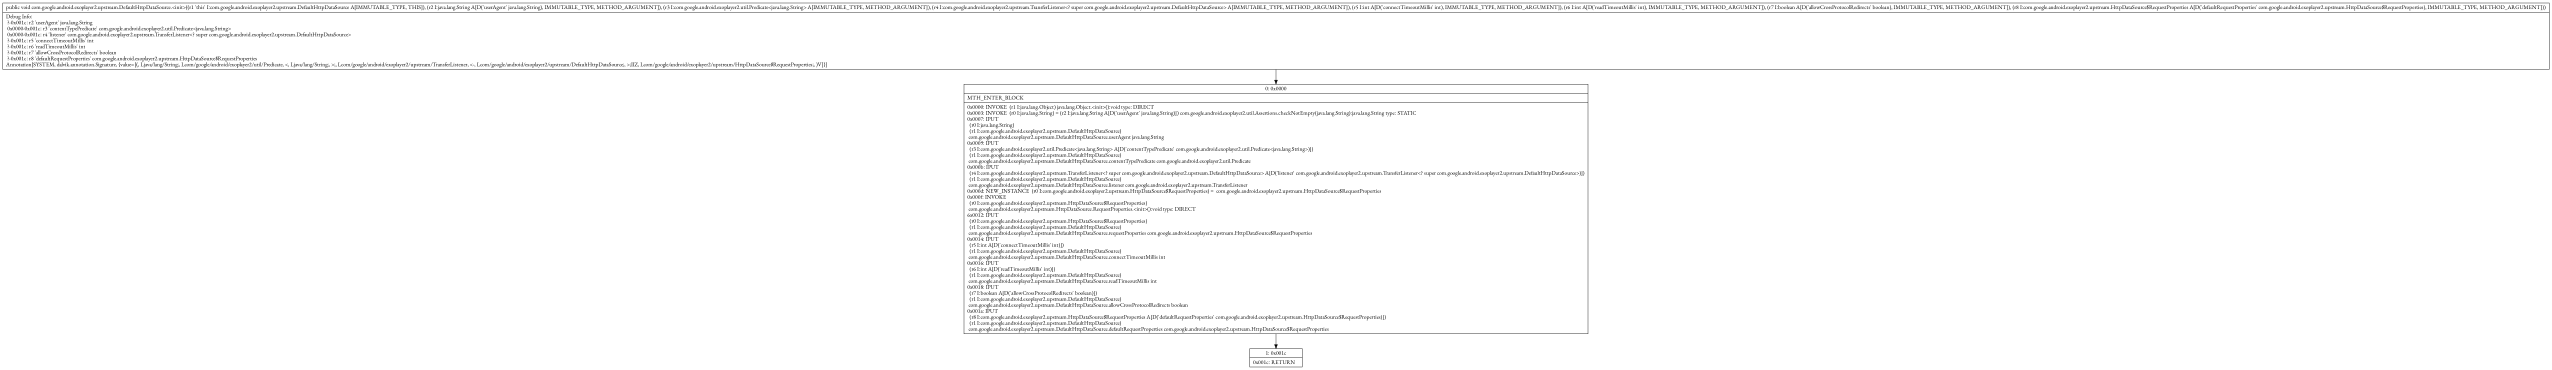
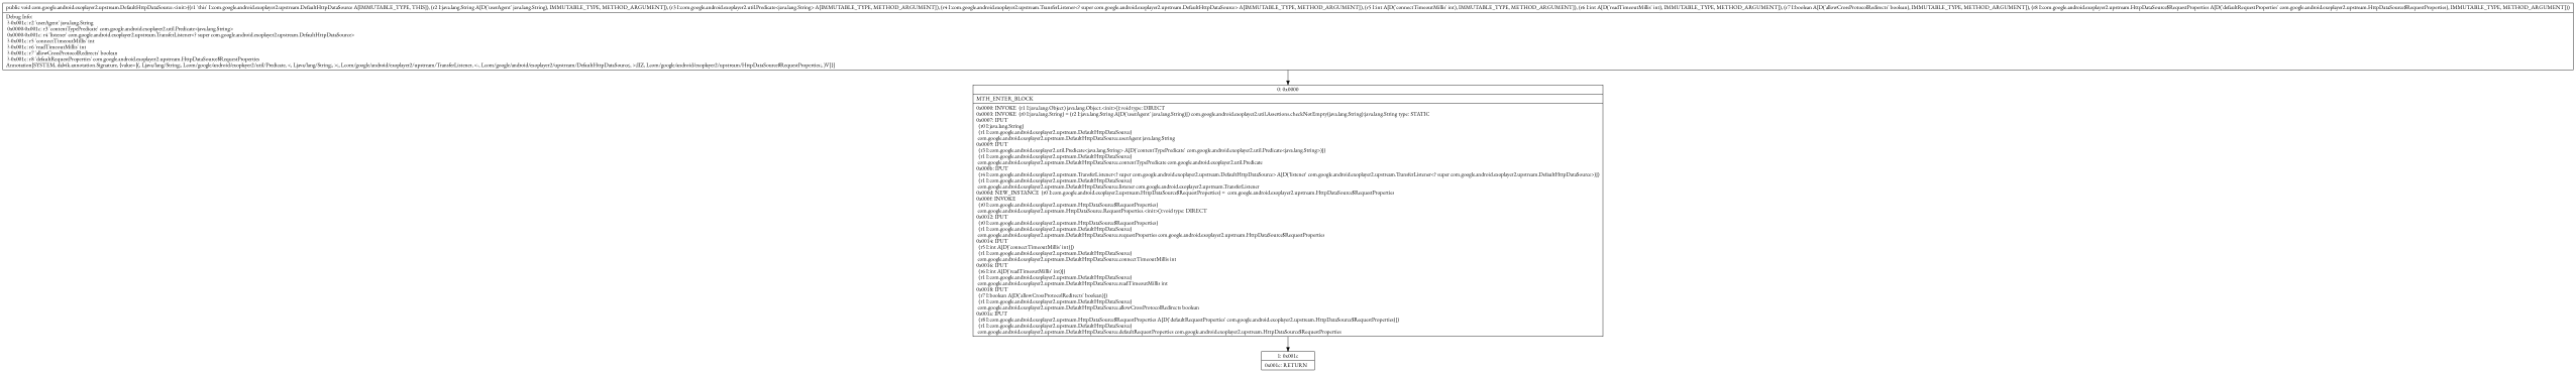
  digraph {
    fontname="EB Garamond"
    node [shape=record fontname="EB Garamond"]
    edge [fontname="EB Garamond"]
-   n1 [label="{0\:\ 0x0000|MTH_ENTER_BLOCK\l|0x0000: INVOKE  (r1 I:java.lang.Object) java.lang.Object.\<init\>():void type: DIRECT \l0x0003: INVOKE  (r0 I:java.lang.String) = (r2 I:java.lang.String A[D('userAgent' java.lang.String)]) com.google.android.exoplayer2.util.Assertions.checkNotEmpty(java.lang.String):java.lang.String type: STATIC \l0x0007: IPUT  \l  (r0 I:java.lang.String)\l  (r1 I:com.google.android.exoplayer2.upstream.DefaultHttpDataSource)\l com.google.android.exoplayer2.upstream.DefaultHttpDataSource.userAgent java.lang.String \l0x0009: IPUT  \l  (r3 I:com.google.android.exoplayer2.util.Predicate\<java.lang.String\> A[D('contentTypePredicate' com.google.android.exoplayer2.util.Predicate\<java.lang.String\>)])\l  (r1 I:com.google.android.exoplayer2.upstream.DefaultHttpDataSource)\l com.google.android.exoplayer2.upstream.DefaultHttpDataSource.contentTypePredicate com.google.android.exoplayer2.util.Predicate \l0x000b: IPUT  \l  (r4 I:com.google.android.exoplayer2.upstream.TransferListener\<? super com.google.android.exoplayer2.upstream.DefaultHttpDataSource\> A[D('listener' com.google.android.exoplayer2.upstream.TransferListener\<? super com.google.android.exoplayer2.upstream.DefaultHttpDataSource\>)])\l  (r1 I:com.google.android.exoplayer2.upstream.DefaultHttpDataSource)\l com.google.android.exoplayer2.upstream.DefaultHttpDataSource.listener com.google.android.exoplayer2.upstream.TransferListener \l0x000d: NEW_INSTANCE  (r0 I:com.google.android.exoplayer2.upstream.HttpDataSource$RequestProperties) =  com.google.android.exoplayer2.upstream.HttpDataSource$RequestProperties \l0x000f: INVOKE  \l  (r0 I:com.google.android.exoplayer2.upstream.HttpDataSource$RequestProperties)\l com.google.android.exoplayer2.upstream.HttpDataSource.RequestProperties.\<init\>():void type: DIRECT \l6x0012: IPUT  \l  (r0 I:com.google.android.exoplayer2.upstream.HttpDataSource$RequestProperties)\l  (r1 I:com.google.android.exoplayer2.upstream.DefaultHttpDataSource)\l com.google.android.exoplayer2.upstream.DefaultHttpDataSource.requestProperties com.google.android.exoplayer2.upstream.HttpDataSource$RequestProperties \l0x0014: IPUT  \l  (r5 I:int A[D('connectTimeoutMillis' int)])\l  (r1 I:com.google.android.exoplayer2.upstream.DefaultHttpDataSource)\l com.google.android.exoplayer2.upstream.DefaultHttpDataSource.connectTimeoutMillis int \l0x0016: IPUT  \l  (r6 I:int A[D('readTimeoutMillis' int)])\l  (r1 I:com.google.android.exoplayer2.upstream.DefaultHttpDataSource)\l com.google.android.exoplayer2.upstream.DefaultHttpDataSource.readTimeoutMillis int \l0x0018: IPUT  \l  (r7 I:boolean A[D('allowCrossProtocolRedirects' boolean)])\l  (r1 I:com.google.android.exoplayer2.upstream.DefaultHttpDataSource)\l com.google.android.exoplayer2.upstream.DefaultHttpDataSource.allowCrossProtocolRedirects boolean \l0x001a: IPUT  \l  (r8 I:com.google.android.exoplayer2.upstream.HttpDataSource$RequestProperties A[D('defaultRequestProperties' com.google.android.exoplayer2.upstream.HttpDataSource$RequestProperties)])\l  (r1 I:com.google.android.exoplayer2.upstream.DefaultHttpDataSource)\l com.google.android.exoplayer2.upstream.DefaultHttpDataSource.defaultRequestProperties com.google.android.exoplayer2.upstream.HttpDataSource$RequestProperties \l}"]
+   n1 [label="{0\:\ 0x0000|MTH_ENTER_BLOCK\l|0x0000: INVOKE  (r1 I:java.lang.Object) java.lang.Object.\<init\>():void type: DIRECT \l0x0003: INVOKE  (r0 I:java.lang.String) = (r2 I:java.lang.String A[D('userAgent' java.lang.String)]) com.google.android.exoplayer2.util.Assertions.checkNotEmpty(java.lang.String):java.lang.String type: STATIC \l0x0007: IPUT  \l  (r0 I:java.lang.String)\l  (r1 I:com.google.android.exoplayer2.upstream.DefaultHttpDataSource)\l com.google.android.exoplayer2.upstream.DefaultHttpDataSource.userAgent java.lang.String \l0x0009: IPUT  \l  (r3 I:com.google.android.exoplayer2.util.Predicate\<java.lang.String\> A[D('contentTypePredicate' com.google.android.exoplayer2.util.Predicate\<java.lang.String\>)])\l  (r1 I:com.google.android.exoplayer2.upstream.DefaultHttpDataSource)\l com.google.android.exoplayer2.upstream.DefaultHttpDataSource.contentTypePredicate com.google.android.exoplayer2.util.Predicate \l0x000b: IPUT  \l  (r4 I:com.google.android.exoplayer2.upstream.TransferListener\<? super com.google.android.exoplayer2.upstream.DefaultHttpDataSource\> A[D('listener' com.google.android.exoplayer2.upstream.TransferListener\<? super com.google.android.exoplayer2.upstream.DefaultHttpDataSource\>)])\l  (r1 I:com.google.android.exoplayer2.upstream.DefaultHttpDataSource)\l com.google.android.exoplayer2.upstream.DefaultHttpDataSource.listener com.google.android.exoplayer2.upstream.TransferListener \l0x000d: NEW_INSTANCE  (r0 I:com.google.android.exoplayer2.upstream.HttpDataSource$RequestProperties) =  com.google.android.exoplayer2.upstream.HttpDataSource$RequestProperties \l0x000f: INVOKE  \l  (r0 I:com.google.android.exoplayer2.upstream.HttpDataSource$RequestProperties)\l com.google.android.exoplayer2.upstream.HttpDataSource.RequestProperties.\<init\>():void type: DIRECT \l0x0012: IPUT  \l  (r0 I:com.google.android.exoplayer2.upstream.HttpDataSource$RequestProperties)\l  (r1 I:com.google.android.exoplayer2.upstream.DefaultHttpDataSource)\l com.google.android.exoplayer2.upstream.DefaultHttpDataSource.requestProperties com.google.android.exoplayer2.upstream.HttpDataSource$RequestProperties \l0x0014: IPUT  \l  (r5 I:int A[D('connectTimeoutMillis' int)])\l  (r1 I:com.google.android.exoplayer2.upstream.DefaultHttpDataSource)\l com.google.android.exoplayer2.upstream.DefaultHttpDataSource.connectTimeoutMillis int \l0x0016: IPUT  \l  (r6 I:int A[D('readTimeoutMillis' int)])\l  (r1 I:com.google.android.exoplayer2.upstream.DefaultHttpDataSource)\l com.google.android.exoplayer2.upstream.DefaultHttpDataSource.readTimeoutMillis int \l0x0018: IPUT  \l  (r7 I:boolean A[D('allowCrossProtocolRedirects' boolean)])\l  (r1 I:com.google.android.exoplayer2.upstream.DefaultHttpDataSource)\l com.google.android.exoplayer2.upstream.DefaultHttpDataSource.allowCrossProtocolRedirects boolean \l0x001a: IPUT  \l  (r8 I:com.google.android.exoplayer2.upstream.HttpDataSource$RequestProperties A[D('defaultRequestProperties' com.google.android.exoplayer2.upstream.HttpDataSource$RequestProperties)])\l  (r1 I:com.google.android.exoplayer2.upstream.DefaultHttpDataSource)\l com.google.android.exoplayer2.upstream.DefaultHttpDataSource.defaultRequestProperties com.google.android.exoplayer2.upstream.HttpDataSource$RequestProperties \l}"]
    n2 [label="{1\:\ 0x001c|0x001c: RETURN   \l}"]
    n3 [label="{public void com.google.android.exoplayer2.upstream.DefaultHttpDataSource.\<init\>((r1 'this' I:com.google.android.exoplayer2.upstream.DefaultHttpDataSource A[IMMUTABLE_TYPE, THIS]), (r2 I:java.lang.String A[D('userAgent' java.lang.String), IMMUTABLE_TYPE, METHOD_ARGUMENT]), (r3 I:com.google.android.exoplayer2.util.Predicate\<java.lang.String\> A[IMMUTABLE_TYPE, METHOD_ARGUMENT]), (r4 I:com.google.android.exoplayer2.upstream.TransferListener\<? super com.google.android.exoplayer2.upstream.DefaultHttpDataSource\> A[IMMUTABLE_TYPE, METHOD_ARGUMENT]), (r5 I:int A[D('connectTimeoutMillis' int), IMMUTABLE_TYPE, METHOD_ARGUMENT]), (r6 I:int A[D('readTimeoutMillis' int), IMMUTABLE_TYPE, METHOD_ARGUMENT]), (r7 I:boolean A[D('allowCrossProtocolRedirects' boolean), IMMUTABLE_TYPE, METHOD_ARGUMENT]), (r8 I:com.google.android.exoplayer2.upstream.HttpDataSource$RequestProperties A[D('defaultRequestProperties' com.google.android.exoplayer2.upstream.HttpDataSource$RequestProperties), IMMUTABLE_TYPE, METHOD_ARGUMENT]))  | Debug Info:\l  ?\-0x001c: r2 'userAgent' java.lang.String\l  0x0000\-0x001c: r3 'contentTypePredicate' com.google.android.exoplayer2.util.Predicate\<java.lang.String\>\l  0x0000\-0x001c: r4 'listener' com.google.android.exoplayer2.upstream.TransferListener\<? super com.google.android.exoplayer2.upstream.DefaultHttpDataSource\>\l  ?\-0x001c: r5 'connectTimeoutMillis' int\l  ?\-0x001c: r6 'readTimeoutMillis' int\l  ?\-0x001c: r7 'allowCrossProtocolRedirects' boolean\l  ?\-0x001c: r8 'defaultRequestProperties' com.google.android.exoplayer2.upstream.HttpDataSource$RequestProperties\lAnnotation[SYSTEM, dalvik.annotation.Signature, \{value=[(, Ljava\/lang\/String;, Lcom\/google\/android\/exoplayer2\/util\/Predicate, \<, Ljava\/lang\/String;, \>;, Lcom\/google\/android\/exoplayer2\/upstream\/TransferListener, \<\-, Lcom\/google\/android\/exoplayer2\/upstream\/DefaultHttpDataSource;, \>;IIZ, Lcom\/google\/android\/exoplayer2\/upstream\/HttpDataSource$RequestProperties;, )V]\}]\l}"]
    n1 -> n2
    n3 -> n1
  }
